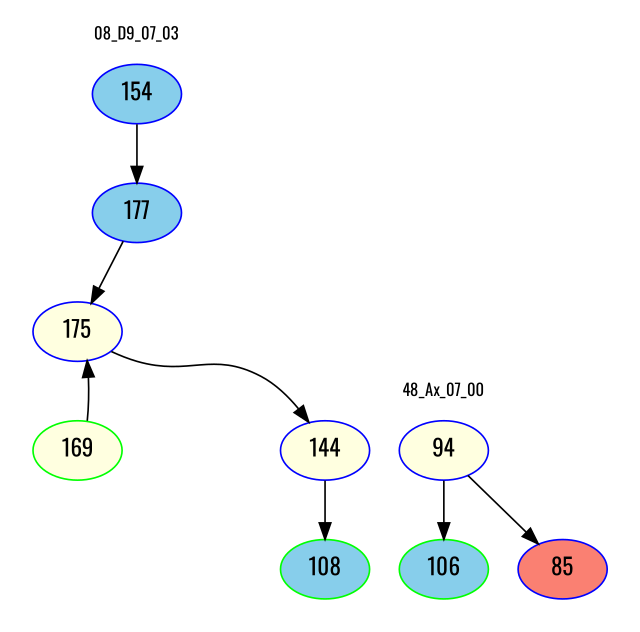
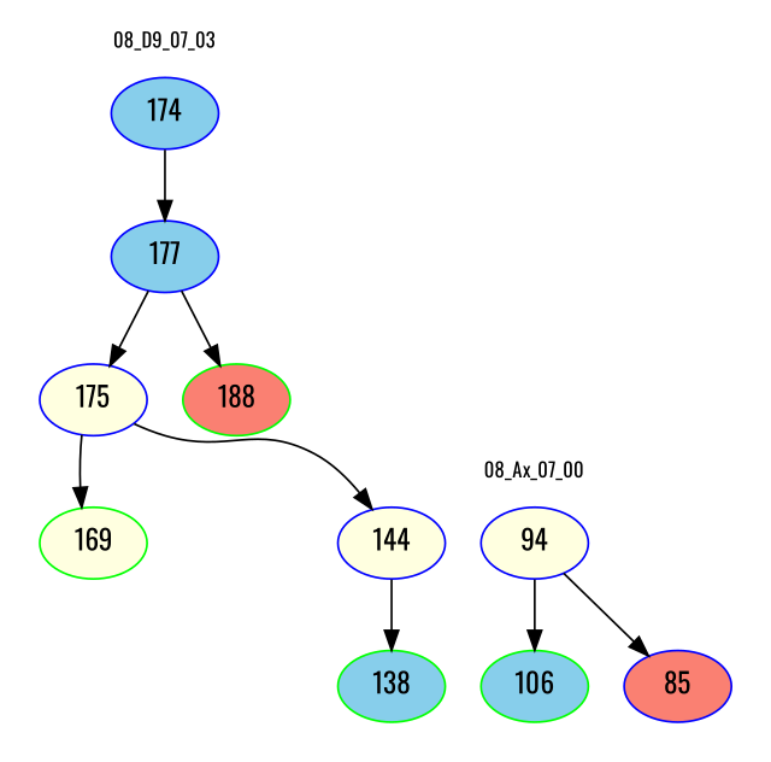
  digraph {
    fontname=Oswald
    node [color=blue fillcolor=lightyellow fontname=Oswald style=filled]
    edge [color=black fontname=Oswald]
    n1 [label=94]
    n2 [label=144]
    n3 [color=green fillcolor=skyblue label=106]
    n4 [fillcolor=salmon label=85]
-   n5 [color=green fillcolor=skyblue label=108]
+   n5 [color=green fillcolor=skyblue label=138]
    n6 [fillcolor=skyblue label=177]
    n7 [label=175]
-   n9 [fillcolor=skyblue label=154]
+   n8 [color=green fillcolor=salmon label=188]
+   n9 [fillcolor=skyblue label=174]
    n10 [color=green label=169]
    subgraph cluster_1 {
      color=white
      fontsize=10
-     label="48_Ax_07_00"
+     label="08_Ax_07_00"
      n1
      n2
      n3
      n4
      n5
    }
    subgraph cluster_2 {
      color=white
      fontsize=10
      label="08_D9_07_03"
      n6
      n7
+     n8
      n9
      n10
    }
    n1 -> n3
    n1 -> n4
    n2 -> n5
    n6 -> n7
+   n6 -> n8
    n7 -> n2
-   n10 -> n7
+   n7 -> n10
    n9 -> n6
  }
